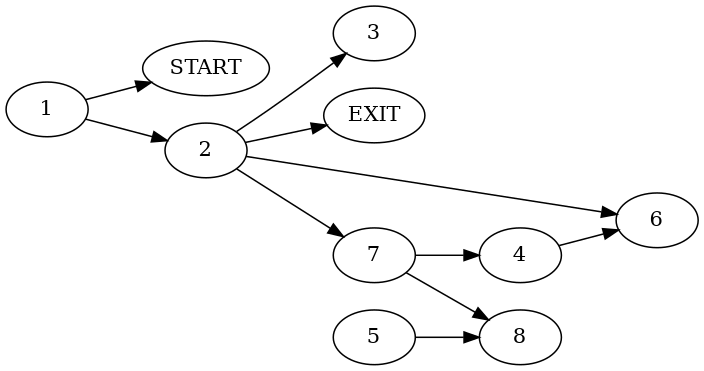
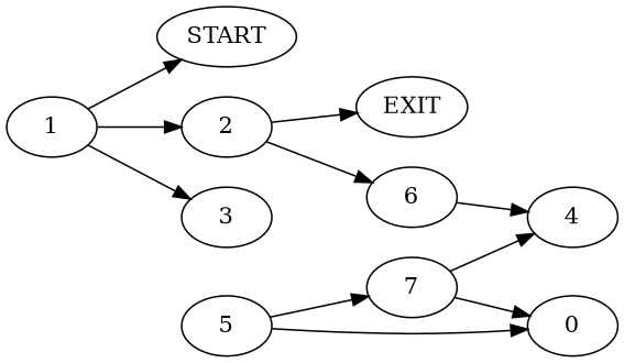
  digraph {
    rankdir=LR
    n1 [label=START]
    1
    2
    3
    n5 [label=EXIT]
    6
    4
    5
    7
-   8
+   8 [label=0]
    1 -> n1
    1 -> 2
-   2 -> 3
+   1 -> 3
    2 -> n5
    2 -> 6
-   4 -> 6
-   2 -> 7
+   6 -> 4
+   5 -> 7
    5 -> 8
    7 -> 4
    7 -> 8
  }
